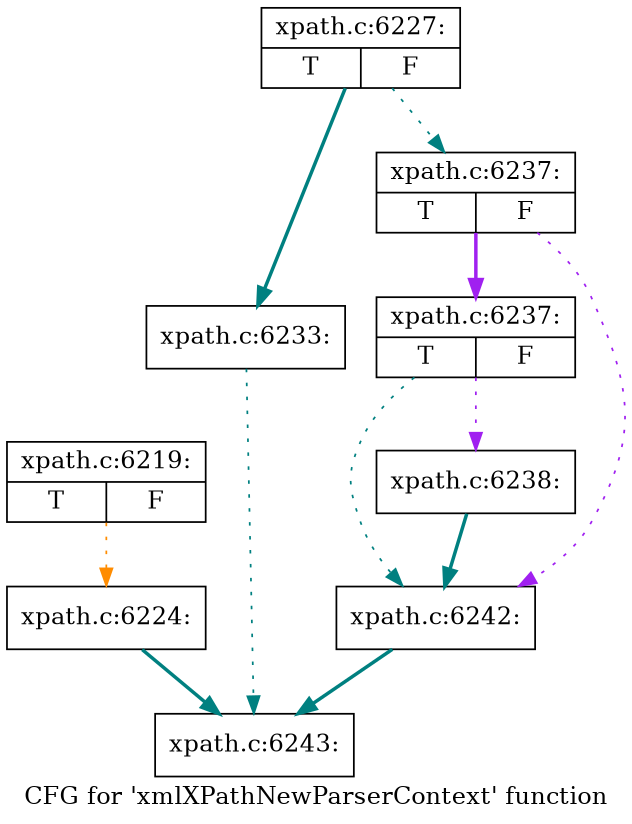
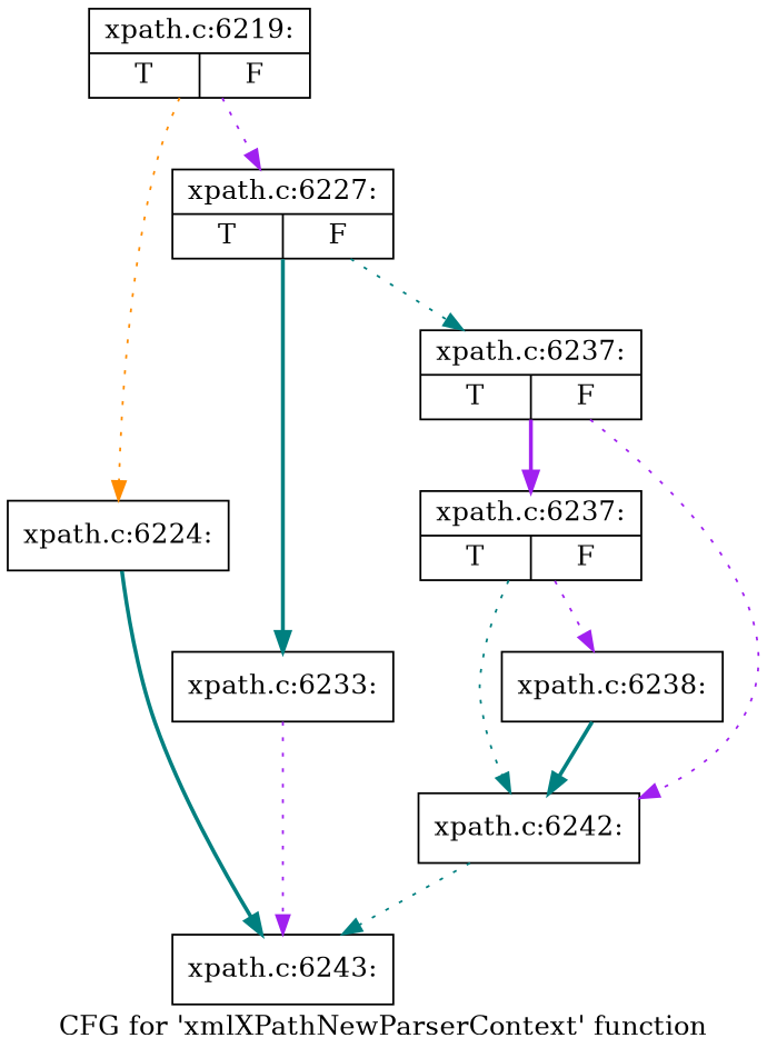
  digraph {
    label="CFG for 'xmlXPathNewParserContext' function"
    node [shape=record]
    edge [color=teal style=dotted]
    n1 [label="{xpath.c:6219:|{<s0>T|<s1>F}}"]
    n2 [label="{xpath.c:6224:}"]
    n3 [label="{xpath.c:6227:|{<s0>T|<s1>F}}"]
    n4 [label="{xpath.c:6243:}"]
    n5 [label="{xpath.c:6233:}"]
    n6 [label="{xpath.c:6237:|{<s0>T|<s1>F}}"]
    n7 [label="{xpath.c:6237:|{<s0>T|<s1>F}}"]
    n8 [label="{xpath.c:6242:}"]
    n9 [label="{xpath.c:6238:}"]
    n1 -> n2 [color=darkorange]
+   n1 -> n3 [color=purple]
    n2 -> n4 [style=bold]
    n3 -> n5 [style=bold]
    n3 -> n6
-   n5 -> n4
+   n5 -> n4 [color=purple]
    n6 -> n7 [color=purple style=bold]
    n6 -> n8 [color=purple]
    n7 -> n8
    n7 -> n9 [color=purple]
-   n8 -> n4 [style=bold]
+   n8 -> n4
    n9 -> n8 [style=bold]
  }
